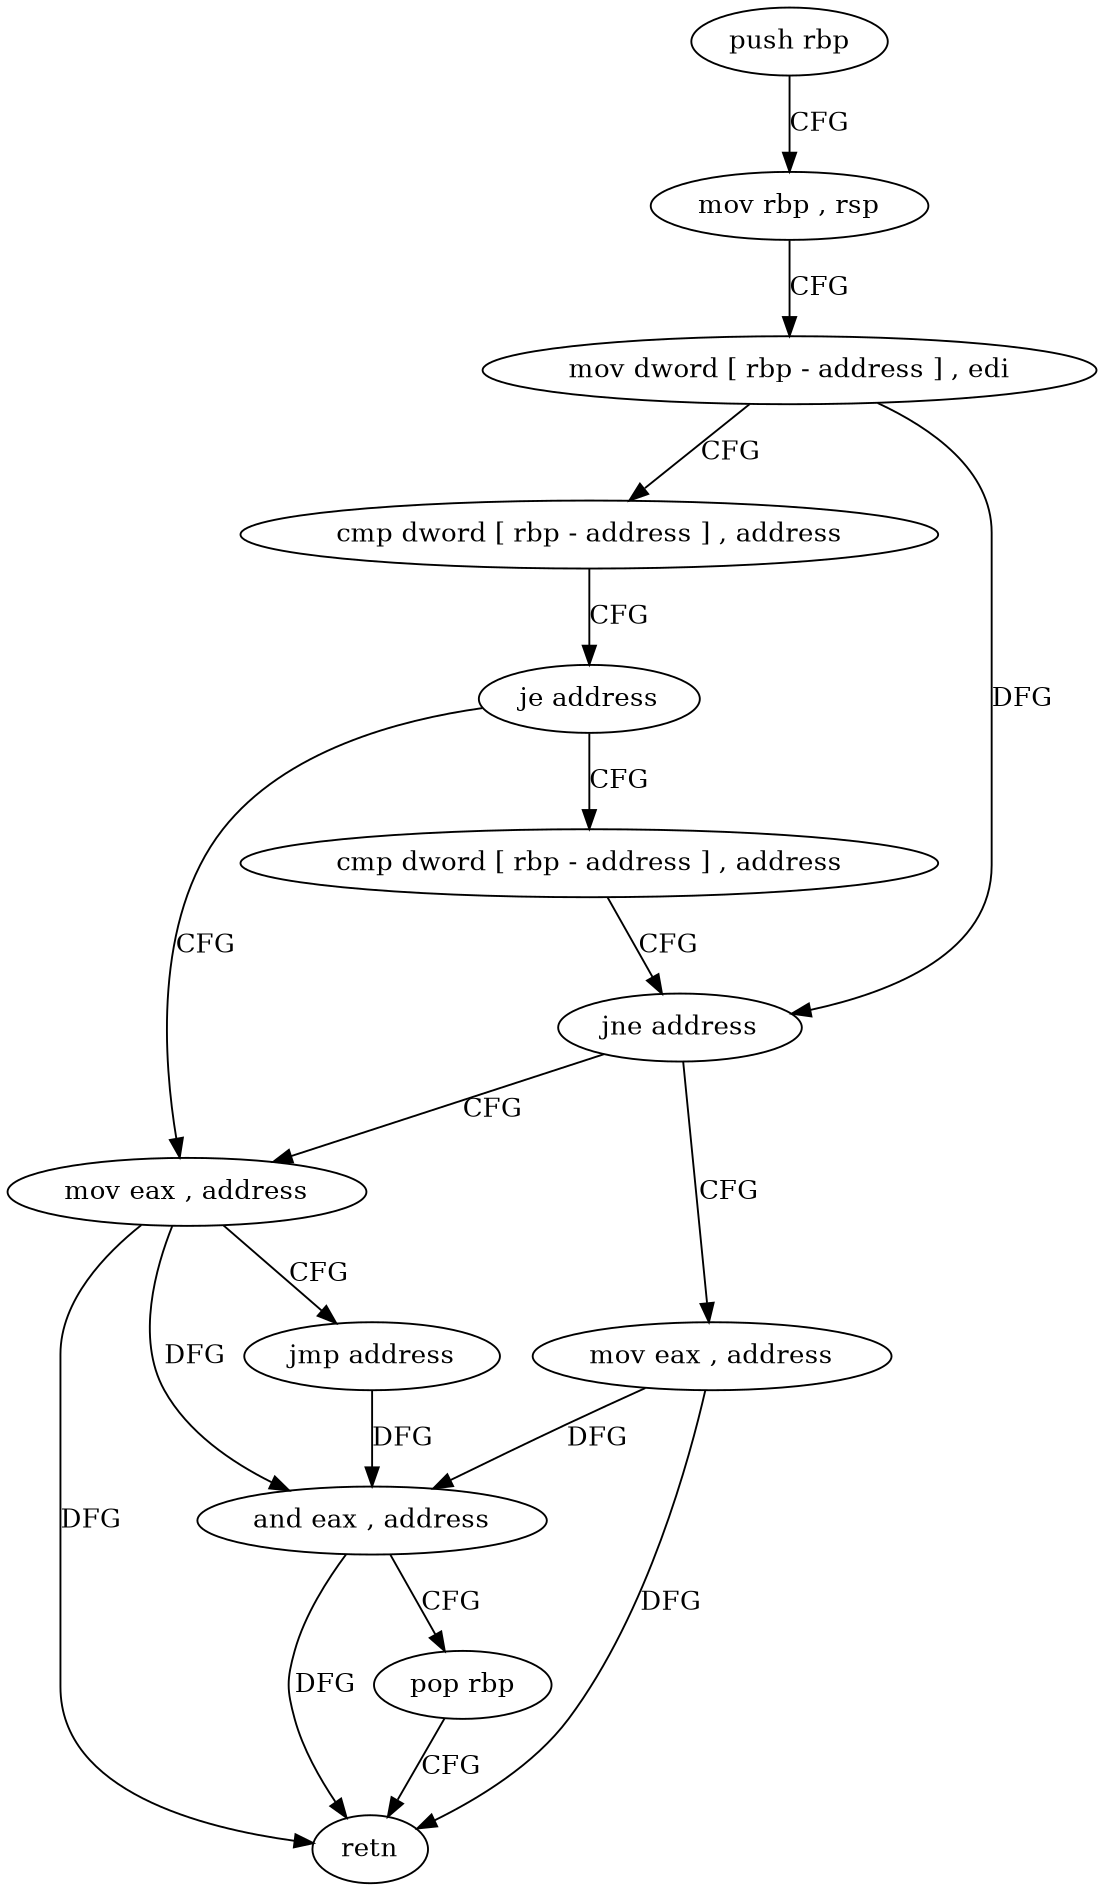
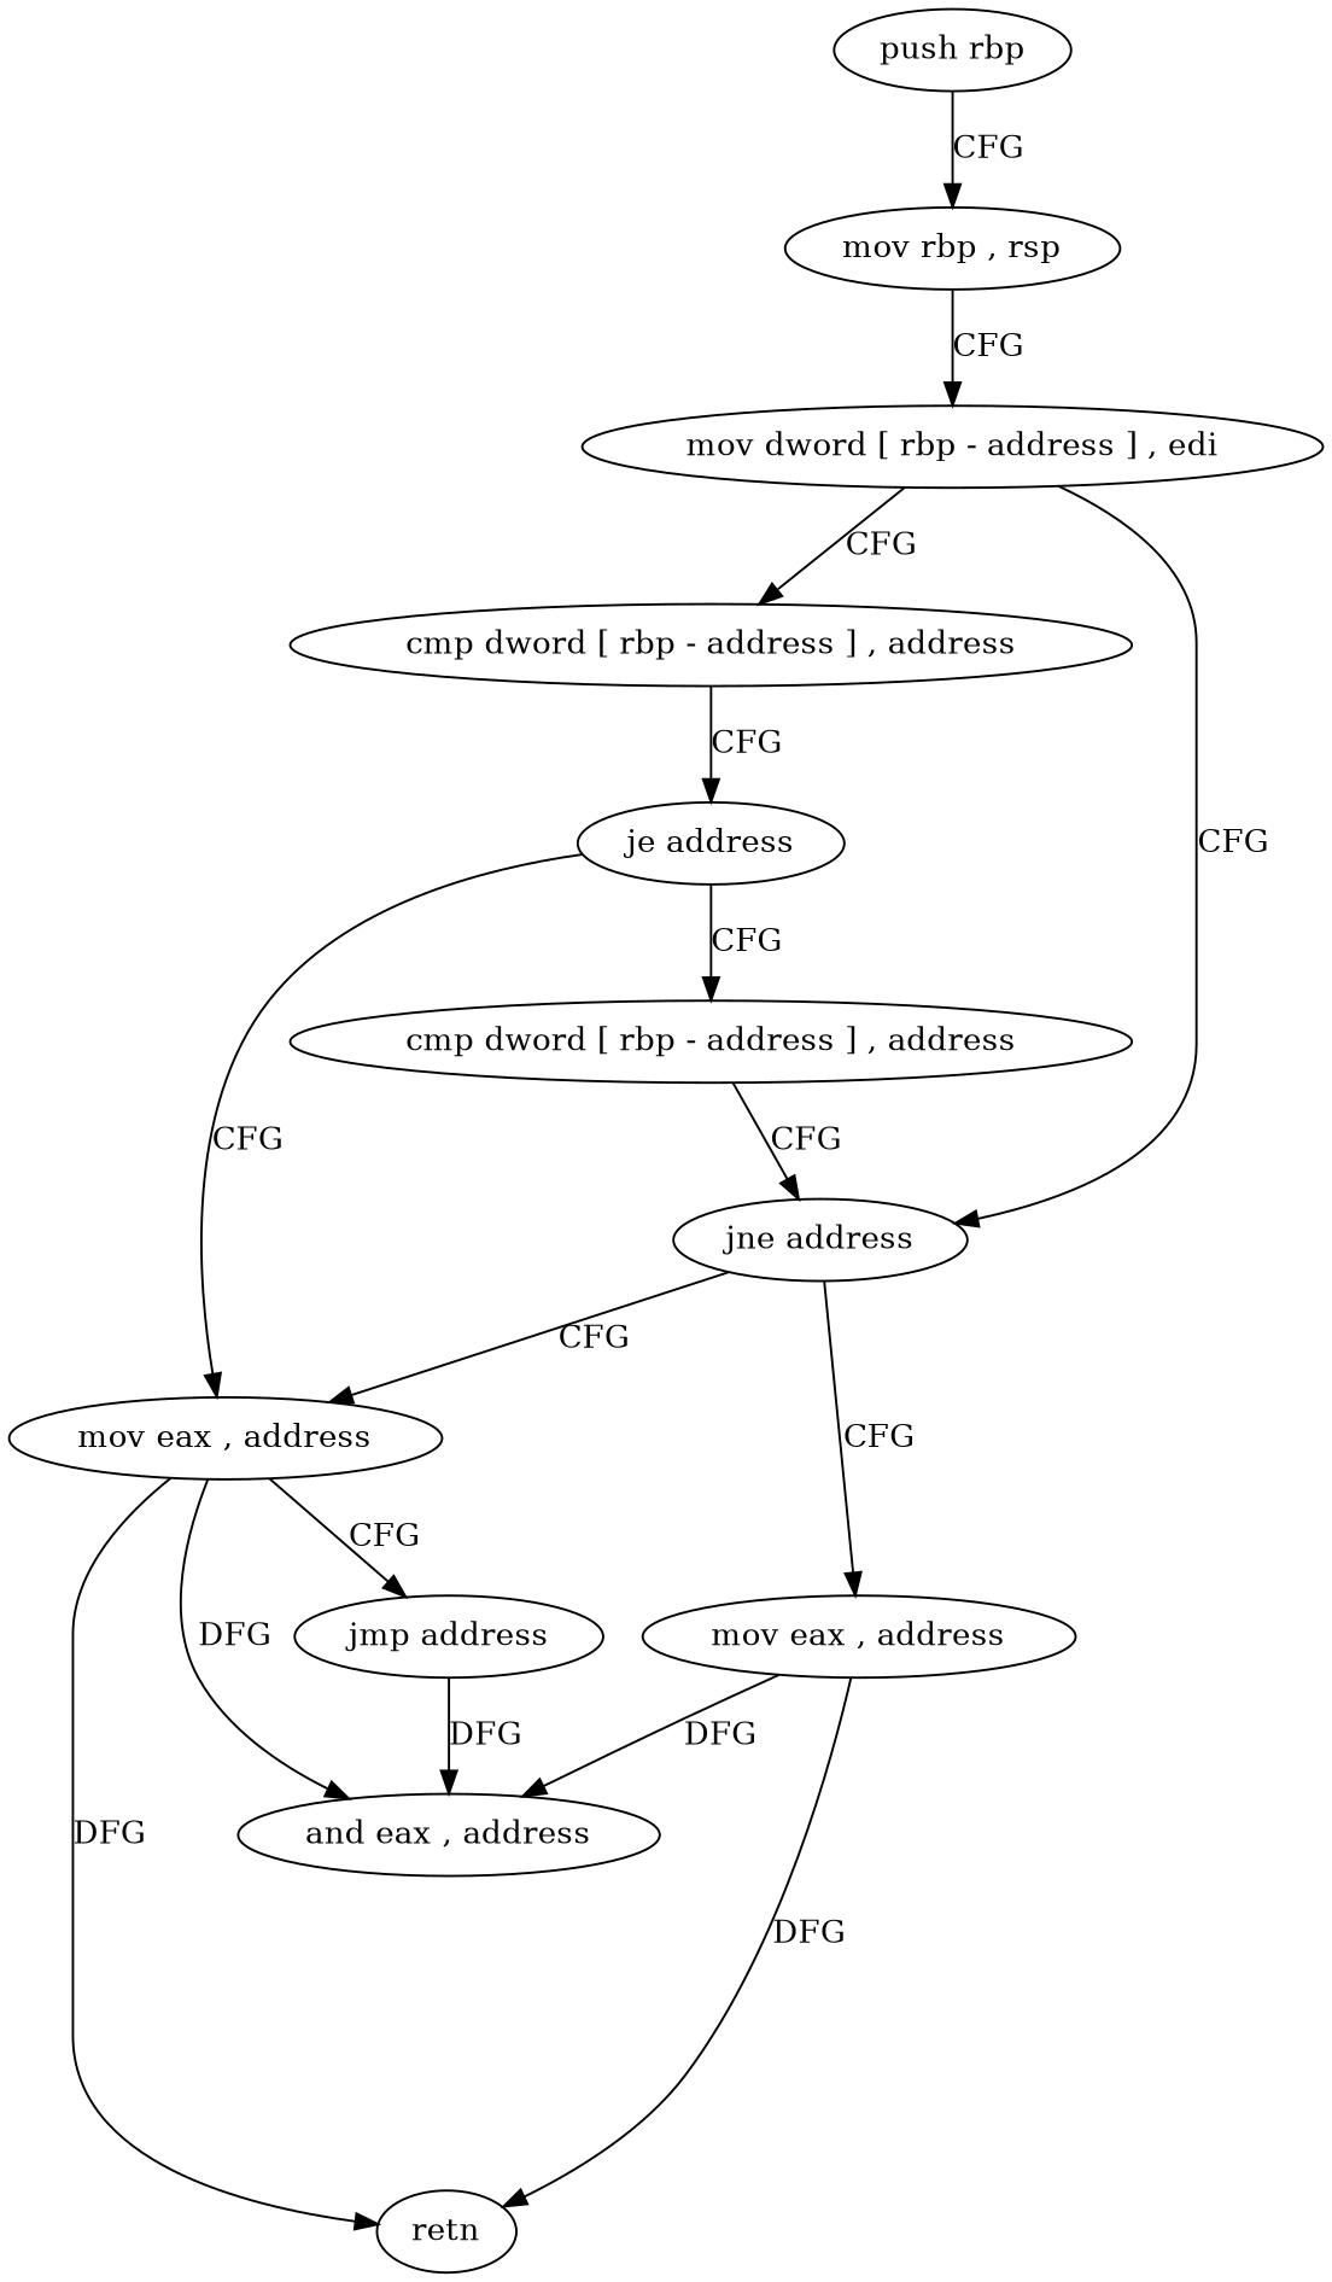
  digraph {
    n1 [label="push rbp"]
    n2 [label="mov rbp , rsp"]
    n3 [label="mov dword [ rbp - address ] , edi"]
    n4 [label="cmp dword [ rbp - address ] , address"]
    n5 [label="jne address"]
    n6 [label="je address"]
    n7 [label="mov eax , address"]
    n8 [label="cmp dword [ rbp - address ] , address"]
    n9 [label="mov eax , address"]
    n10 [label="jmp address"]
    n11 [label="and eax , address"]
    n12 [label=retn]
-   n13 [label="pop rbp"]
    n1 -> n2 [label=CFG]
    n2 -> n3 [label=CFG]
    n3 -> n4 [label=CFG]
-   n3 -> n5 [label=DFG]
+   n3 -> n5 [label=CFG]
    n4 -> n6 [label=CFG]
    n5 -> n7 [label=CFG]
    n5 -> n9 [label=CFG]
    n6 -> n7 [label=CFG]
    n6 -> n8 [label=CFG]
    n7 -> n10 [label=CFG]
    n7 -> n11 [label=DFG]
    n7 -> n12 [label=DFG]
    n8 -> n5 [label=CFG]
    n9 -> n11 [label=DFG]
    n9 -> n12 [label=DFG]
    n10 -> n11 [label=DFG]
-   n11 -> n12 [label=DFG]
-   n11 -> n13 [label=CFG]
-   n13 -> n12 [label=CFG]
  }
